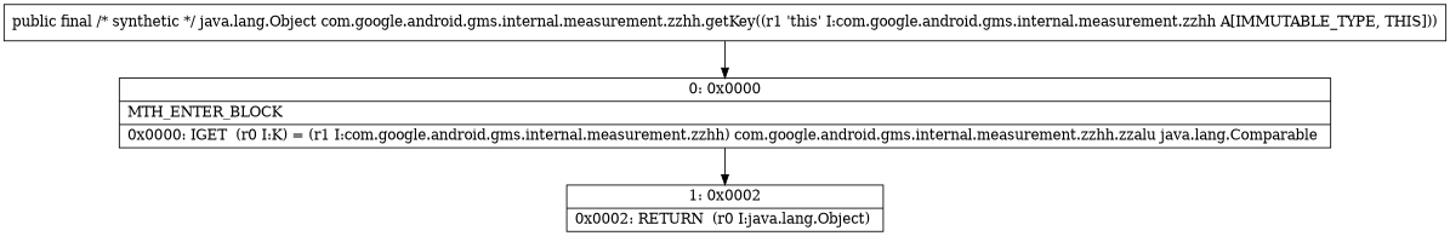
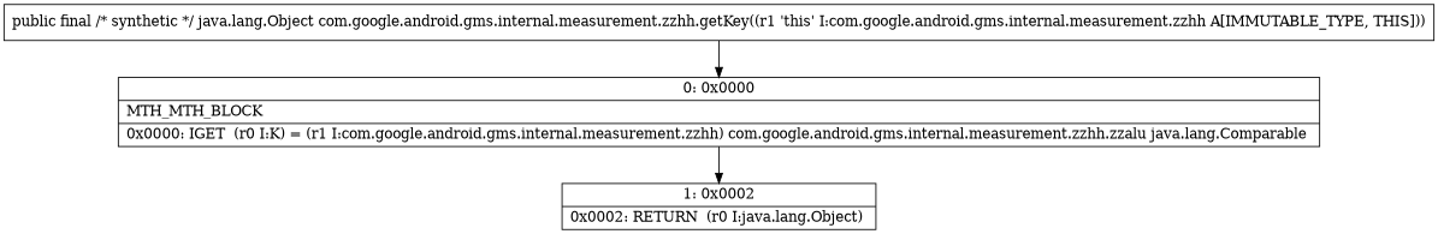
  digraph {
    node [shape=record]
-   n1 [label="{0\:\ 0x0000|MTH_ENTER_BLOCK\l|0x0000: IGET  (r0 I:K) = (r1 I:com.google.android.gms.internal.measurement.zzhh) com.google.android.gms.internal.measurement.zzhh.zzalu java.lang.Comparable \l}"]
+   n1 [label="{0\:\ 0x0000|MTH_MTH_BLOCK\l|0x0000: IGET  (r0 I:K) = (r1 I:com.google.android.gms.internal.measurement.zzhh) com.google.android.gms.internal.measurement.zzhh.zzalu java.lang.Comparable \l}"]
    n2 [label="{1\:\ 0x0002|0x0002: RETURN  (r0 I:java.lang.Object) \l}"]
    n3 [label="{public final \/* synthetic *\/ java.lang.Object com.google.android.gms.internal.measurement.zzhh.getKey((r1 'this' I:com.google.android.gms.internal.measurement.zzhh A[IMMUTABLE_TYPE, THIS])) }"]
    n1 -> n2
    n3 -> n1
  }
